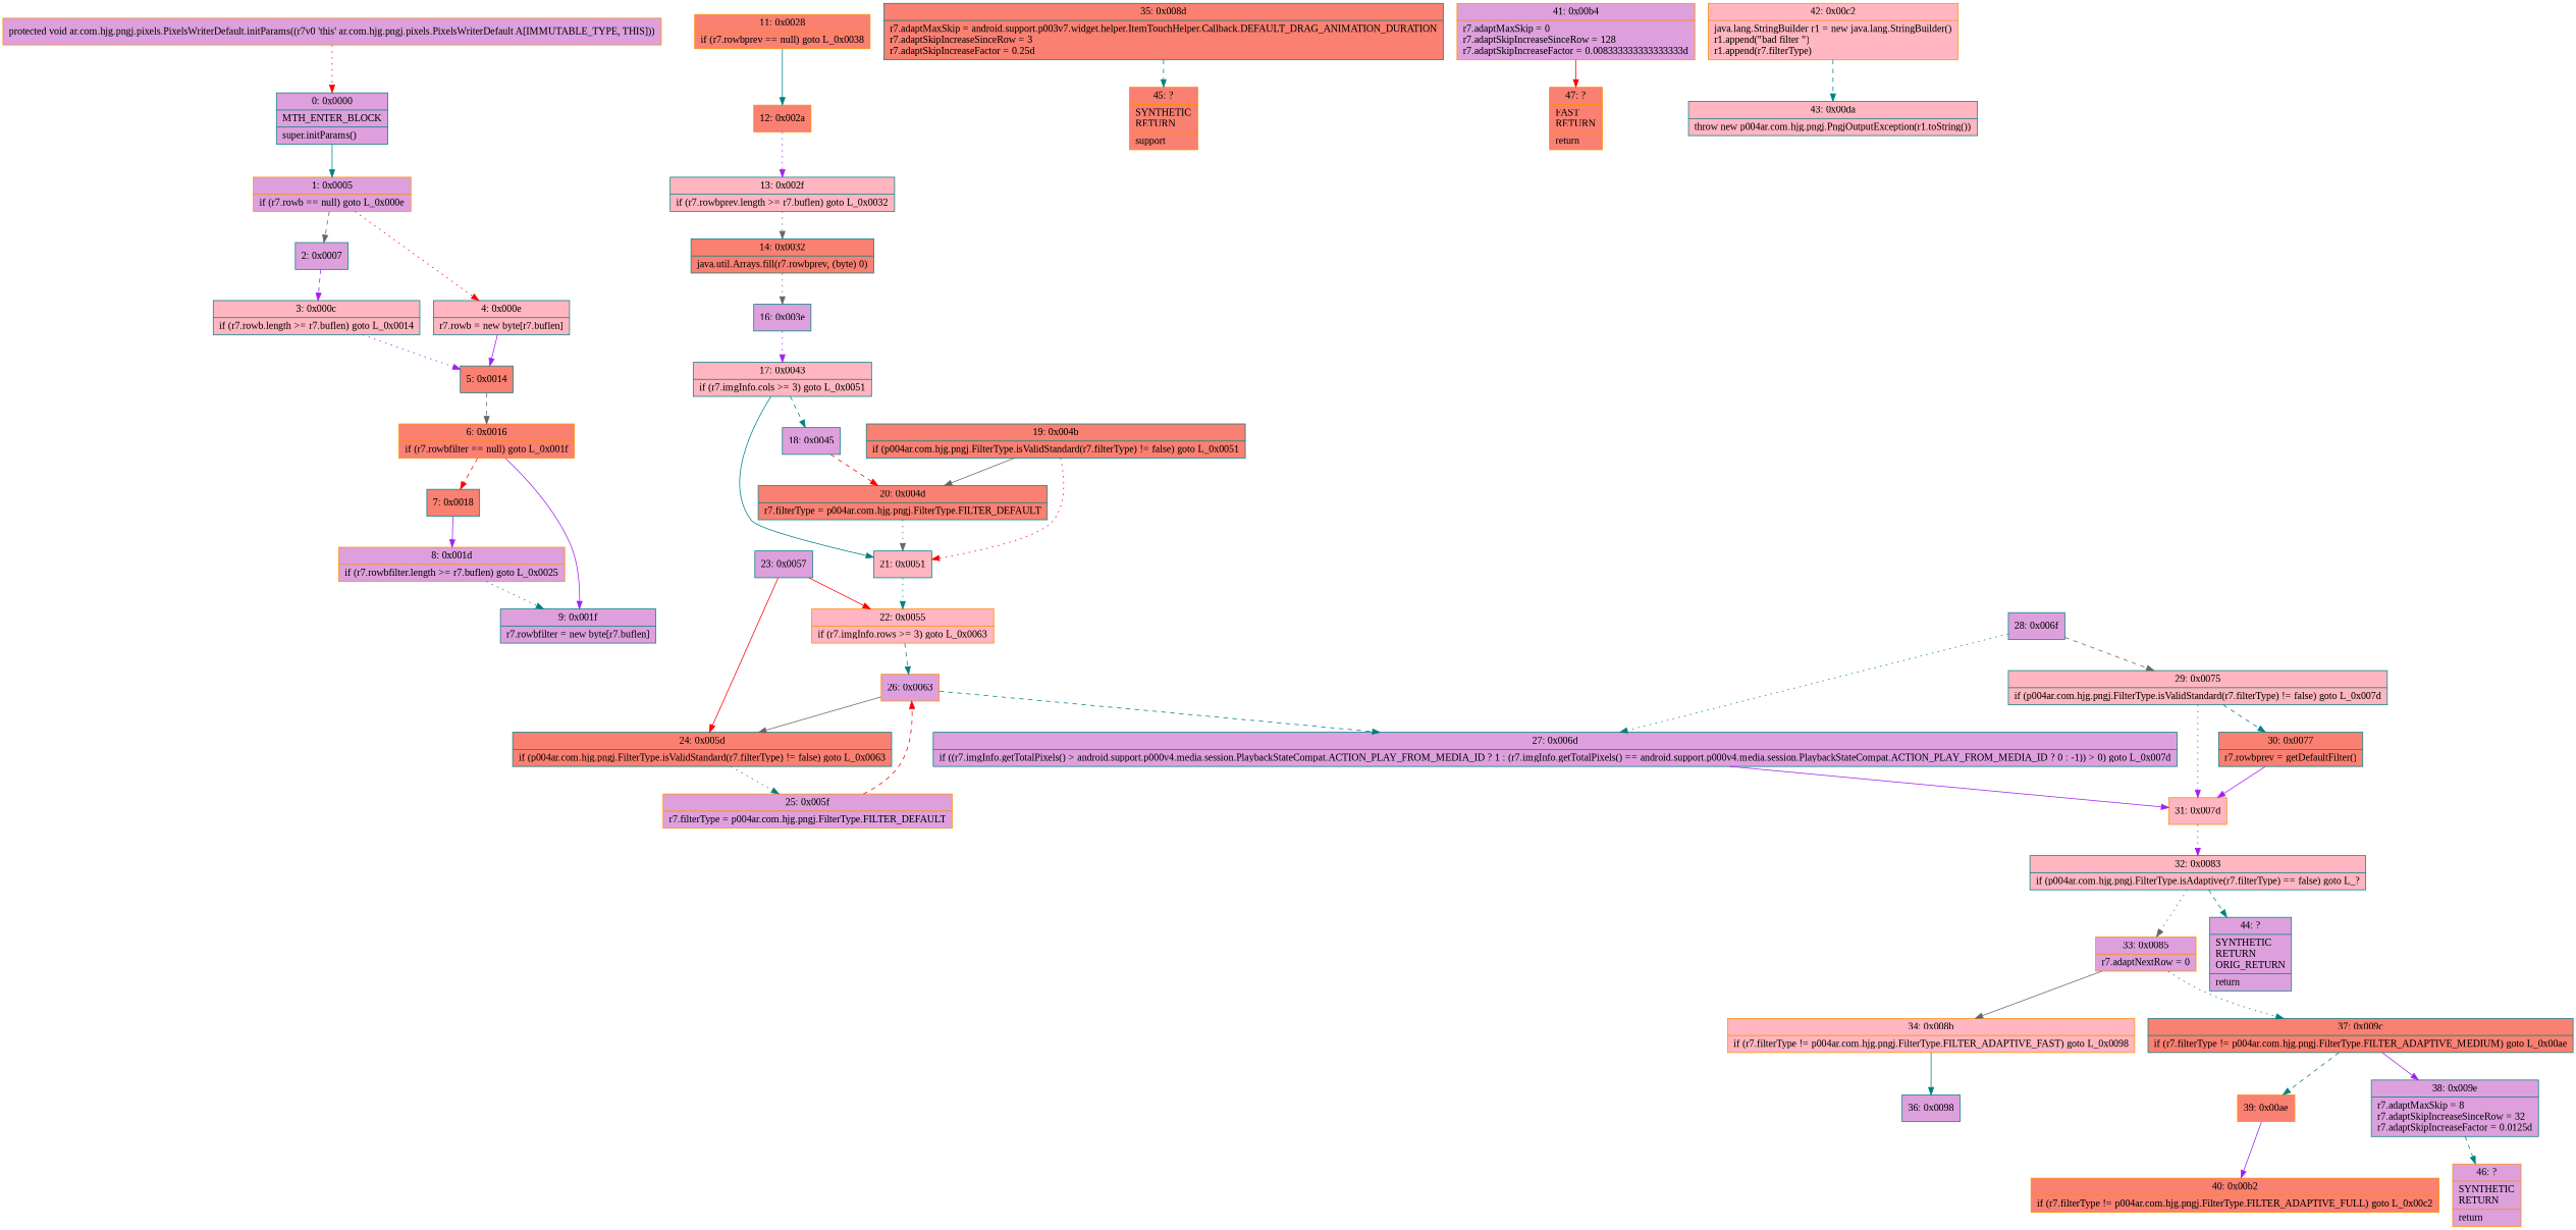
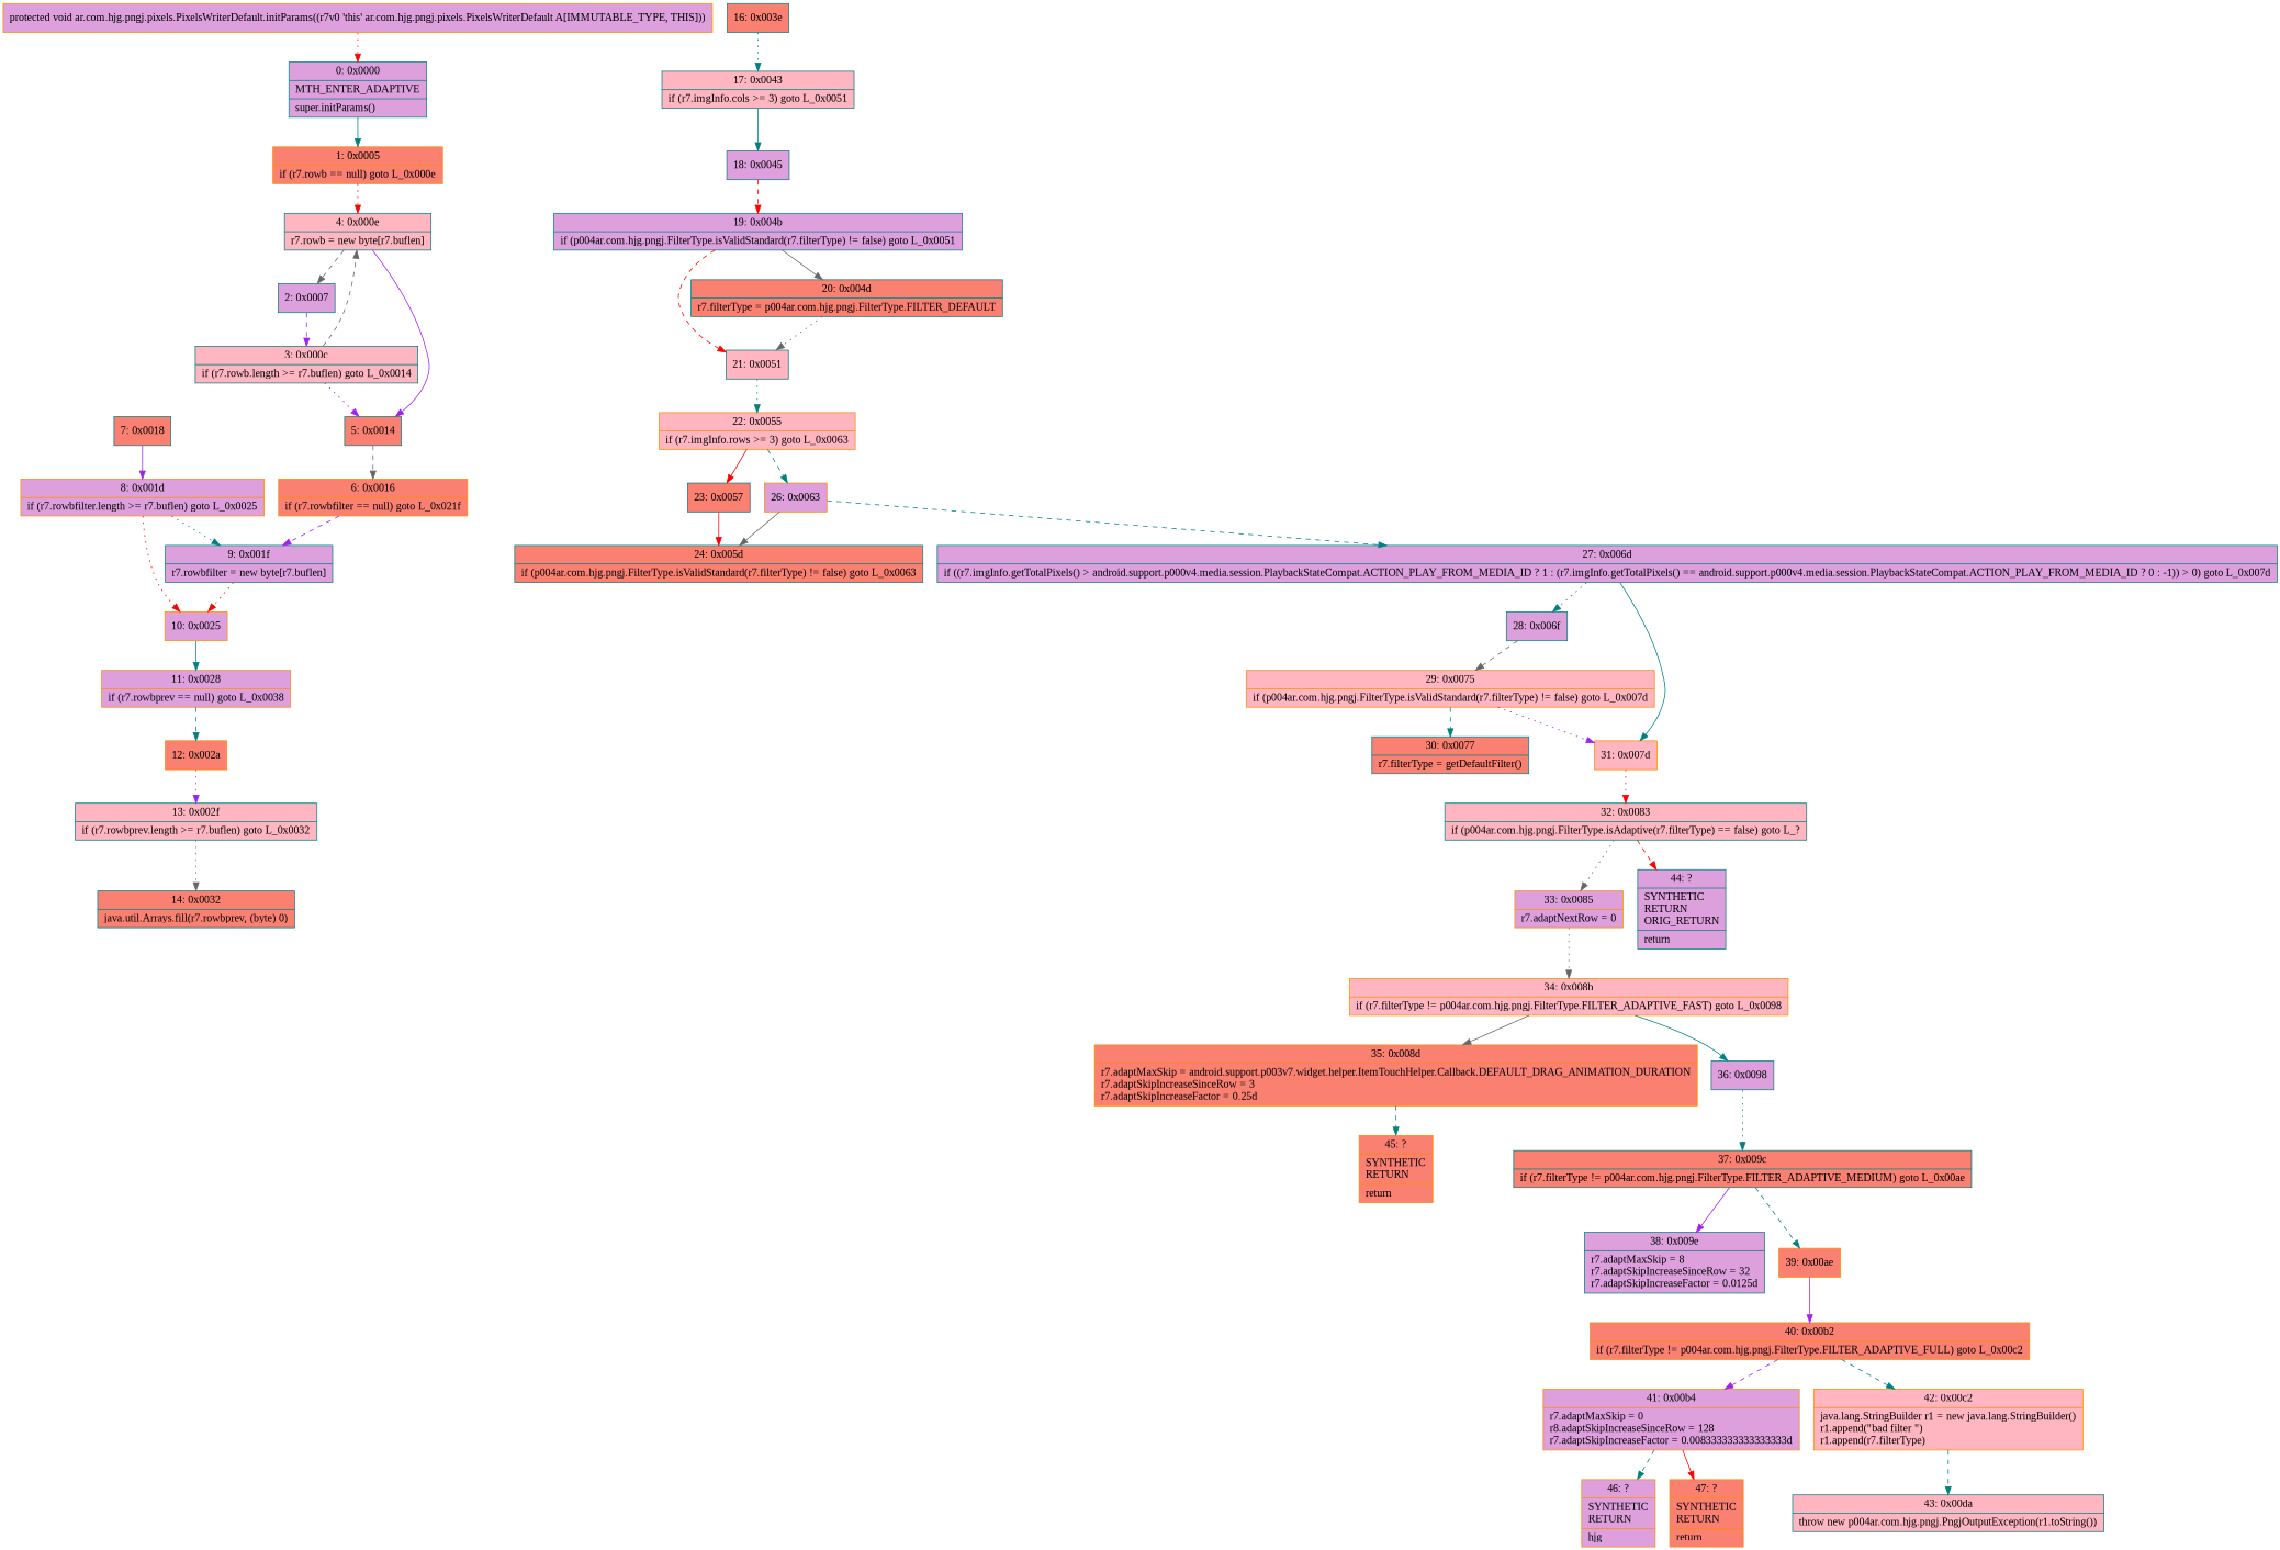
  digraph {
    fontname="Liberation Serif"
    node [color=teal fillcolor=plum fontname="Liberation Serif" shape=record style=filled]
    edge [color=teal fontname="Liberation Serif" style=dashed]
-   n1 [label="{0\:\ 0x0000|MTH_ENTER_BLOCK\l|super.initParams()\l}"]
-   n2 [color=darkorange label="{1\:\ 0x0005|if (r7.rowb == null) goto L_0x000e\l}"]
+   n1 [label="{0\:\ 0x0000|MTH_ENTER_ADAPTIVE\l|super.initParams()\l}"]
+   n2 [color=darkorange fillcolor=salmon label="{1\:\ 0x0005|if (r7.rowb == null) goto L_0x000e\l}"]
    n3 [label="{2\:\ 0x0007}"]
    n4 [fillcolor=lightpink label="{4\:\ 0x000e|r7.rowb = new byte[r7.buflen]\l}"]
    n5 [fillcolor=lightpink label="{3\:\ 0x000c|if (r7.rowb.length \>= r7.buflen) goto L_0x0014\l}"]
    n6 [fillcolor=salmon label="{5\:\ 0x0014}"]
-   n7 [color=darkorange fillcolor=salmon label="{6\:\ 0x0016|if (r7.rowbfilter == null) goto L_0x001f\l}"]
+   n7 [color=darkorange fillcolor=salmon label="{6\:\ 0x0016|if (r7.rowbfilter == null) goto L_0x021f\l}"]
    n8 [fillcolor=salmon label="{7\:\ 0x0018}"]
    n9 [label="{9\:\ 0x001f|r7.rowbfilter = new byte[r7.buflen]\l}"]
    n10 [color=darkorange label="{8\:\ 0x001d|if (r7.rowbfilter.length \>= r7.buflen) goto L_0x0025\l}"]
-   n12 [color=darkorange fillcolor=salmon label="{11\:\ 0x0028|if (r7.rowbprev == null) goto L_0x0038\l}"]
+   n11 [color=darkorange label="{10\:\ 0x0025}"]
+   n12 [color=darkorange label="{11\:\ 0x0028|if (r7.rowbprev == null) goto L_0x0038\l}"]
    n13 [color=darkorange fillcolor=salmon label="{12\:\ 0x002a}"]
    n14 [fillcolor=lightpink label="{13\:\ 0x002f|if (r7.rowbprev.length \>= r7.buflen) goto L_0x0032\l}"]
    n15 [fillcolor=salmon label="{14\:\ 0x0032|java.util.Arrays.fill(r7.rowbprev, (byte) 0)\l}"]
-   n16 [label="{16\:\ 0x003e}"]
+   n16 [fillcolor=salmon label="{16\:\ 0x003e}"]
    n17 [fillcolor=lightpink label="{17\:\ 0x0043|if (r7.imgInfo.cols \>= 3) goto L_0x0051\l}"]
    n18 [label="{18\:\ 0x0045}"]
    n19 [fillcolor=lightpink label="{21\:\ 0x0051}"]
-   n20 [fillcolor=salmon label="{19\:\ 0x004b|if (p004ar.com.hjg.pngj.FilterType.isValidStandard(r7.filterType) != false) goto L_0x0051\l}"]
+   n20 [label="{19\:\ 0x004b|if (p004ar.com.hjg.pngj.FilterType.isValidStandard(r7.filterType) != false) goto L_0x0051\l}"]
    n21 [color=darkorange fillcolor=lightpink label="{22\:\ 0x0055|if (r7.imgInfo.rows \>= 3) goto L_0x0063\l}"]
    n22 [fillcolor=salmon label="{20\:\ 0x004d|r7.filterType = p004ar.com.hjg.pngj.FilterType.FILTER_DEFAULT\l}"]
-   n23 [label="{23\:\ 0x0057}"]
+   n23 [fillcolor=salmon label="{23\:\ 0x0057}"]
    n24 [color=darkorange label="{26\:\ 0x0063}"]
    n25 [fillcolor=salmon label="{24\:\ 0x005d|if (p004ar.com.hjg.pngj.FilterType.isValidStandard(r7.filterType) != false) goto L_0x0063\l}"]
    n26 [label="{27\:\ 0x006d|if ((r7.imgInfo.getTotalPixels() \> android.support.p000v4.media.session.PlaybackStateCompat.ACTION_PLAY_FROM_MEDIA_ID ? 1 : (r7.imgInfo.getTotalPixels() == android.support.p000v4.media.session.PlaybackStateCompat.ACTION_PLAY_FROM_MEDIA_ID ? 0 : \-1)) \> 0) goto L_0x007d\l}"]
-   n27 [color=darkorange label="{25\:\ 0x005f|r7.filterType = p004ar.com.hjg.pngj.FilterType.FILTER_DEFAULT\l}"]
    n28 [label="{28\:\ 0x006f}"]
    n29 [color=darkorange fillcolor=lightpink label="{31\:\ 0x007d}"]
-   n30 [fillcolor=lightpink label="{29\:\ 0x0075|if (p004ar.com.hjg.pngj.FilterType.isValidStandard(r7.filterType) != false) goto L_0x007d\l}"]
+   n30 [color=darkorange fillcolor=lightpink label="{29\:\ 0x0075|if (p004ar.com.hjg.pngj.FilterType.isValidStandard(r7.filterType) != false) goto L_0x007d\l}"]
    n31 [fillcolor=lightpink label="{32\:\ 0x0083|if (p004ar.com.hjg.pngj.FilterType.isAdaptive(r7.filterType) == false) goto L_?\l}"]
-   n32 [fillcolor=salmon label="{30\:\ 0x0077|r7.rowbprev = getDefaultFilter()\l}"]
+   n32 [fillcolor=salmon label="{30\:\ 0x0077|r7.filterType = getDefaultFilter()\l}"]
    n33 [color=darkorange label="{33\:\ 0x0085|r7.adaptNextRow = 0\l}"]
    n34 [label="{44\:\ ?|SYNTHETIC\lRETURN\lORIG_RETURN\l|return\l}"]
    n35 [color=darkorange fillcolor=lightpink label="{34\:\ 0x008b|if (r7.filterType != p004ar.com.hjg.pngj.FilterType.FILTER_ADAPTIVE_FAST) goto L_0x0098\l}"]
-   n36 [fillcolor=salmon label="{35\:\ 0x008d|r7.adaptMaxSkip = android.support.p003v7.widget.helper.ItemTouchHelper.Callback.DEFAULT_DRAG_ANIMATION_DURATION\lr7.adaptSkipIncreaseSinceRow = 3\lr7.adaptSkipIncreaseFactor = 0.25d\l}"]
+   n36 [color=darkorange fillcolor=salmon label="{35\:\ 0x008d|r7.adaptMaxSkip = android.support.p003v7.widget.helper.ItemTouchHelper.Callback.DEFAULT_DRAG_ANIMATION_DURATION\lr7.adaptSkipIncreaseSinceRow = 3\lr7.adaptSkipIncreaseFactor = 0.25d\l}"]
    n37 [label="{36\:\ 0x0098}"]
-   n38 [color=darkorange fillcolor=salmon label="{45\:\ ?|SYNTHETIC\lRETURN\l|support\l}"]
+   n38 [color=darkorange fillcolor=salmon label="{45\:\ ?|SYNTHETIC\lRETURN\l|return\l}"]
    n39 [fillcolor=salmon label="{37\:\ 0x009c|if (r7.filterType != p004ar.com.hjg.pngj.FilterType.FILTER_ADAPTIVE_MEDIUM) goto L_0x00ae\l}"]
    n40 [label="{38\:\ 0x009e|r7.adaptMaxSkip = 8\lr7.adaptSkipIncreaseSinceRow = 32\lr7.adaptSkipIncreaseFactor = 0.0125d\l}"]
    n41 [color=darkorange fillcolor=salmon label="{39\:\ 0x00ae}"]
-   n42 [color=darkorange label="{46\:\ ?|SYNTHETIC\lRETURN\l|return\l}"]
+   n42 [color=darkorange label="{46\:\ ?|SYNTHETIC\lRETURN\l|hjg\l}"]
    n43 [color=darkorange fillcolor=salmon label="{40\:\ 0x00b2|if (r7.filterType != p004ar.com.hjg.pngj.FilterType.FILTER_ADAPTIVE_FULL) goto L_0x00c2\l}"]
-   n44 [color=darkorange label="{41\:\ 0x00b4|r7.adaptMaxSkip = 0\lr7.adaptSkipIncreaseSinceRow = 128\lr7.adaptSkipIncreaseFactor = 0.008333333333333333d\l}"]
+   n44 [color=darkorange label="{41\:\ 0x00b4|r7.adaptMaxSkip = 0\lr8.adaptSkipIncreaseSinceRow = 128\lr7.adaptSkipIncreaseFactor = 0.008333333333333333d\l}"]
    n45 [color=darkorange fillcolor=lightpink label="{42\:\ 0x00c2|java.lang.StringBuilder r1 = new java.lang.StringBuilder()\lr1.append(\"bad filter \")\lr1.append(r7.filterType)\l}"]
-   n46 [color=darkorange fillcolor=salmon label="{47\:\ ?|FAST\lRETURN\l|return\l}"]
+   n46 [color=darkorange fillcolor=salmon label="{47\:\ ?|SYNTHETIC\lRETURN\l|return\l}"]
    n47 [fillcolor=lightpink label="{43\:\ 0x00da|throw new p004ar.com.hjg.pngj.PngjOutputException(r1.toString())\l}"]
    n48 [color=darkorange label="{protected void ar.com.hjg.pngj.pixels.PixelsWriterDefault.initParams((r7v0 'this' ar.com.hjg.pngj.pixels.PixelsWriterDefault A[IMMUTABLE_TYPE, THIS])) }"]
    n1 -> n2 [style=solid]
-   n2 -> n3 [color=gray40]
+   n4 -> n3 [color=gray40]
    n2 -> n4 [color=red style=dotted]
    n3 -> n5 [color=purple]
    n4 -> n6 [color=purple style=solid]
+   n5 -> n4 [color=gray40]
    n5 -> n6 [color=purple style=dotted]
    n6 -> n7 [color=gray40]
-   n7 -> n8 [color=red]
-   n7 -> n9 [color=purple style=solid]
+   n7 -> n9 [color=purple]
    n8 -> n10 [color=purple style=solid]
+   n9 -> n11 [color=red style=dotted]
    n10 -> n9 [style=dotted]
-   n12 -> n13 [style=solid]
+   n10 -> n11 [color=red style=dotted]
+   n11 -> n12 [style=solid]
+   n12 -> n13
    n13 -> n14 [color=purple style=dotted]
    n14 -> n15 [color=gray40 style=dotted]
-   n15 -> n16 [color=gray40 style=dotted]
-   n16 -> n17 [color=purple style=dotted]
-   n17 -> n18
-   n17 -> n19 [style=solid]
-   n18 -> n22 [color=red]
+   n16 -> n17 [style=dotted]
+   n17 -> n18 [style=solid]
+   n18 -> n20 [color=red]
    n19 -> n21 [style=dotted]
-   n20 -> n19 [color=red style=dotted]
+   n20 -> n19 [color=red]
    n20 -> n22 [color=gray40 style=solid]
-   n23 -> n21 [color=red style=solid]
+   n21 -> n23 [color=red style=solid]
    n21 -> n24
    n22 -> n19 [color=gray40 style=dotted]
    n23 -> n25 [color=red style=solid]
    n24 -> n25 [color=gray40 style=solid]
    n24 -> n26
-   n25 -> n27 [style=dotted]
-   n28 -> n26 [style=dotted]
-   n26 -> n29 [color=purple style=solid]
-   n27 -> n24 [color=red]
+   n26 -> n28 [style=dotted]
+   n26 -> n29 [style=solid]
    n28 -> n30 [color=gray40]
-   n29 -> n31 [color=purple style=dotted]
+   n29 -> n31 [color=red style=dotted]
    n30 -> n29 [color=purple style=dotted]
    n30 -> n32
    n31 -> n33 [color=gray40 style=dotted]
-   n31 -> n34
-   n32 -> n29 [color=purple style=solid]
-   n33 -> n35 [color=gray40 style=solid]
+   n31 -> n34 [color=red]
+   n33 -> n35 [color=gray40 style=dotted]
+   n35 -> n36 [color=gray40 style=solid]
    n35 -> n37 [style=solid]
    n36 -> n38
-   n33 -> n39 [style=dotted]
+   n37 -> n39 [style=dotted]
    n39 -> n40 [color=purple style=solid]
    n39 -> n41
-   n40 -> n42
+   n44 -> n42
    n41 -> n43 [color=purple style=solid]
+   n43 -> n44 [color=purple]
+   n43 -> n45
    n44 -> n46 [color=red style=solid]
    n45 -> n47
    n48 -> n1 [color=red style=dotted]
  }
